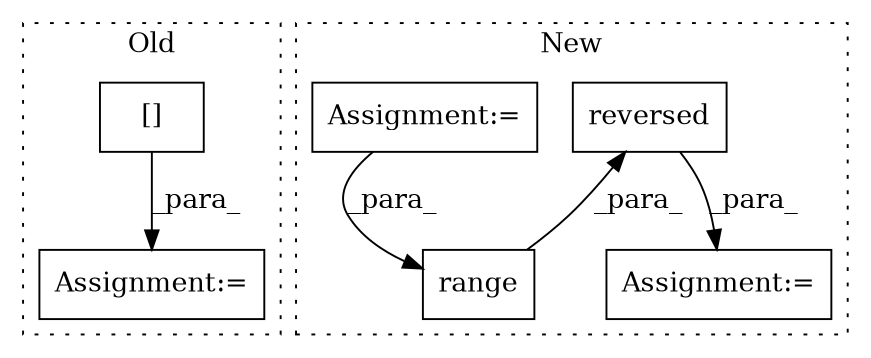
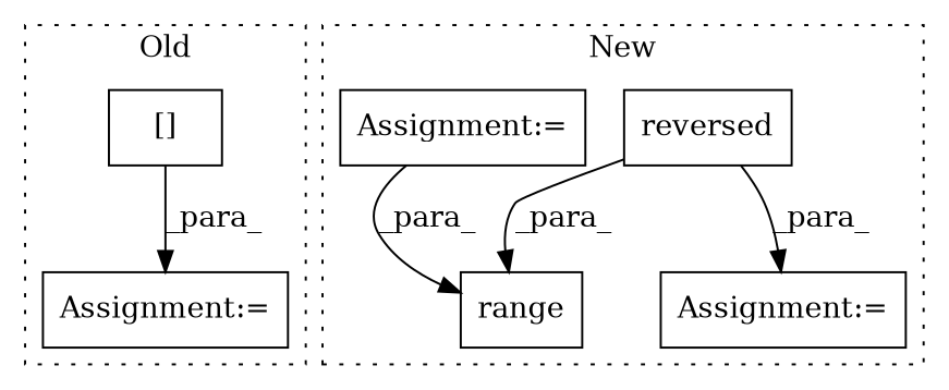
  digraph {
    node [a=7 l=1 shape=box]
    n1 [a=2 l="17,2" label="[]" s="1695,1785"]
    n2 [label="Assignment:=" s=1694]
    n3 [a=32 l="9,1" label=reversed s="1608,1633"]
    n4 [label="Assignment:=" s=1587]
    n5 [label="Assignment:=" s=1309]
    n6 [a=32 l="6,1" label=range s="1617,1632"]
    subgraph cluster_1 {
      label=Old
      style=dotted
      n1
      n2
    }
    subgraph cluster_2 {
      label=New
      style=dotted
      n3
      n4
      n5
      n6
    }
    n1 -> n2 [label=_para_]
    n3 -> n4 [label=_para_]
    n5 -> n6 [label=_para_]
-   n6 -> n3 [label=_para_]
+   n3 -> n6 [label=_para_]
  }
